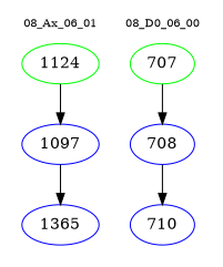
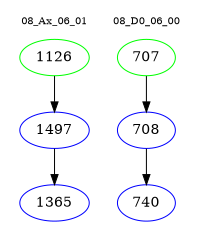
  digraph {
    node [color=blue]
    edge [color=black]
-   n1 [color=green label=1124]
-   n2 [label=1097]
+   n1 [color=green label=1126]
+   n2 [label=1497]
    n3 [label=1365]
    n4 [color=green label=707]
    n5 [label=708]
-   n6 [label=710]
+   n6 [label=740]
    subgraph cluster_1 {
      color=white
      fontsize=10
      label="08_Ax_06_01"
      n1
      n2
      n3
    }
    subgraph cluster_2 {
      color=white
      fontsize=10
      label="08_D0_06_00"
      n4
      n5
      n6
    }
    n1 -> n2
    n2 -> n3
    n4 -> n5
    n5 -> n6
  }
